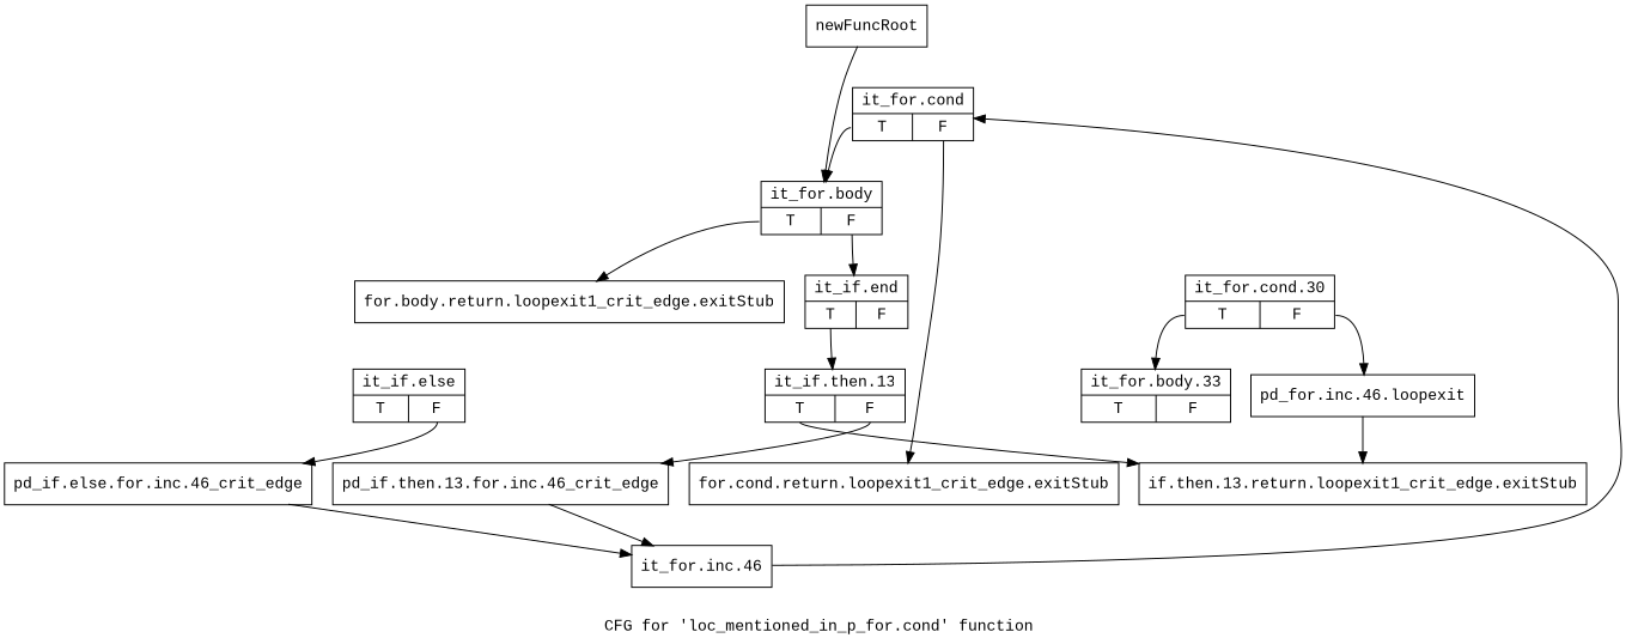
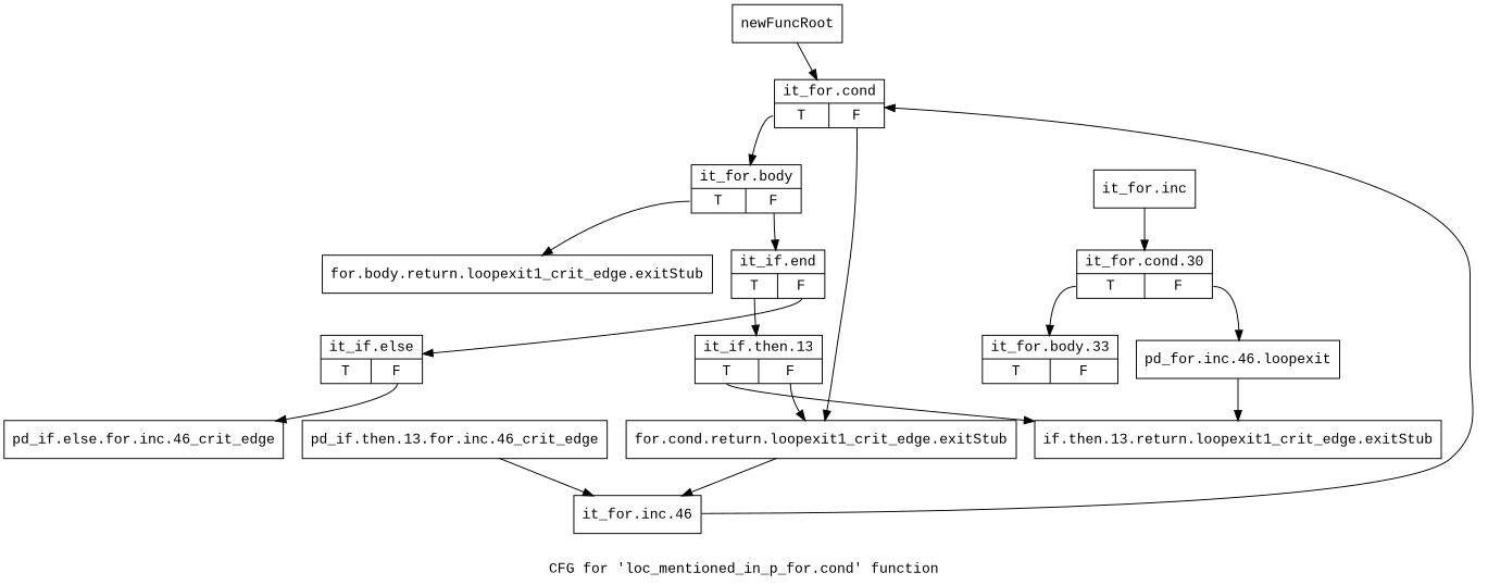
  digraph {
    fontname="Liberation Mono"
    label="CFG for 'loc_mentioned_in_p_for.cond' function"
    node [fontname="Liberation Mono" shape=record]
    edge [fontname="Liberation Mono"]
    n1 [label="{newFuncRoot}"]
    n2 [label="{it_for.cond|{<s0>T|<s1>F}}"]
    n3 [label="{for.cond.return.loopexit1_crit_edge.exitStub}"]
    n4 [label="{it_for.body|{<s0>T|<s1>F}}"]
    n5 [label="{for.body.return.loopexit1_crit_edge.exitStub}"]
    n6 [label="{it_if.end|{<s0>T|<s1>F}}"]
    n7 [label="{if.then.13.return.loopexit1_crit_edge.exitStub}"]
    n8 [label="{it_if.then.13|{<s0>T|<s1>F}}"]
    n9 [label="{it_if.else|{<s0>T|<s1>F}}"]
    n10 [label="{pd_if.then.13.for.inc.46_crit_edge}"]
    n11 [label="{pd_if.else.for.inc.46_crit_edge}"]
    n12 [label="{it_for.inc.46}"]
    n13 [label="{it_for.cond.30|{<s0>T|<s1>F}}"]
    n14 [label="{it_for.body.33|{<s0>T|<s1>F}}"]
    n15 [label="{pd_for.inc.46.loopexit}"]
-   n1 -> n4
+   n16 [label="{it_for.inc}"]
+   n1 -> n2
    n2 -> n3 [tailport=s1]
    n2 -> n4 [tailport=s0]
    n4 -> n5 [tailport=s0]
    n4 -> n6 [tailport=s1]
    n6 -> n8 [tailport=s0]
+   n6 -> n9 [tailport=s1]
    n8 -> n7 [tailport=s0]
-   n8 -> n10 [tailport=s1]
+   n8 -> n3 [tailport=s1]
    n9 -> n11 [tailport=s1]
    n10 -> n12
-   n11 -> n12
+   n3 -> n12
    n12 -> n2
    n13 -> n14 [tailport=s0]
    n13 -> n15 [tailport=s1]
    n15 -> n7
+   n16 -> n13
  }
